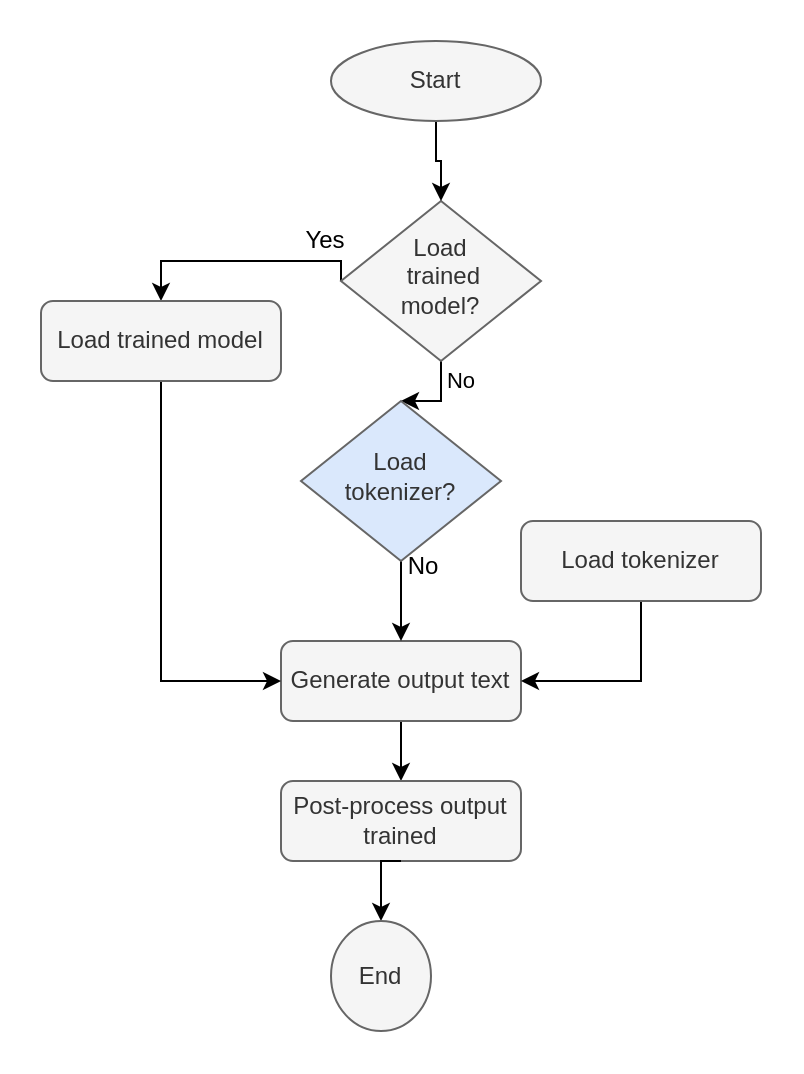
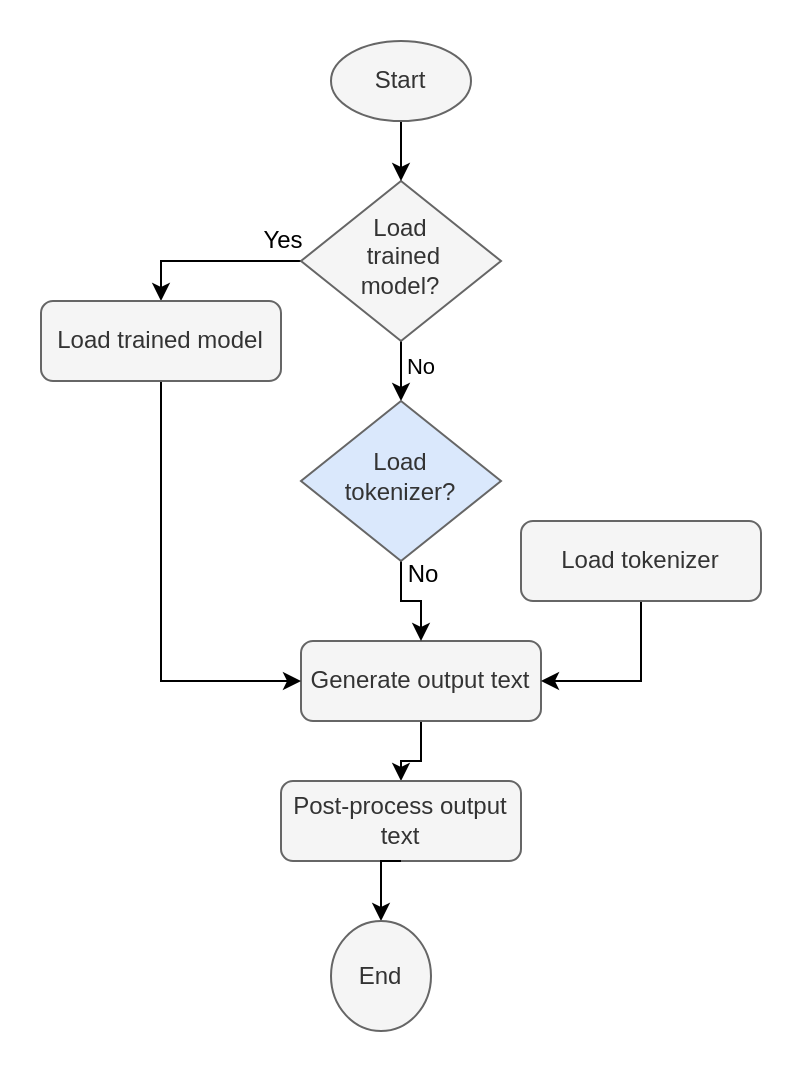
  <mxCell id="0" />
  <mxCell id="1" parent="0" />
  <mxCell id="2" value="" style="edgeStyle=orthogonalEdgeStyle;rounded=0;orthogonalLoop=1;jettySize=auto;html=1;" parent="1" source="3" target="4" edge="1"><mxGeometry relative="1" as="geometry" /></mxCell>
- <mxCell id="3" value="Generate output text" style="rounded=1;whiteSpace=wrap;html=1;fontSize=12;glass=0;strokeWidth=1;shadow=0;fillColor=#f5f5f5;strokeColor=#666666;fontColor=#333333;" parent="1" vertex="1"><mxGeometry x="140" y="320" width="120" height="40" as="geometry" /></mxCell>
- <mxCell id="4" value="Post-process output trained" style="rounded=1;whiteSpace=wrap;html=1;fontSize=12;glass=0;strokeWidth=1;shadow=0;fillColor=#f5f5f5;strokeColor=#666666;fontColor=#333333;" parent="1" vertex="1"><mxGeometry x="140" y="390" width="120" height="40" as="geometry" /></mxCell>
+ <mxCell id="3" value="Generate output text" style="rounded=1;whiteSpace=wrap;html=1;fontSize=12;glass=0;strokeWidth=1;shadow=0;fillColor=#f5f5f5;strokeColor=#666666;fontColor=#333333;" parent="1" vertex="1"><mxGeometry x="150" y="320" width="120" height="40" as="geometry" /></mxCell>
+ <mxCell id="4" value="Post-process output text" style="rounded=1;whiteSpace=wrap;html=1;fontSize=12;glass=0;strokeWidth=1;shadow=0;fillColor=#f5f5f5;strokeColor=#666666;fontColor=#333333;" parent="1" vertex="1"><mxGeometry x="140" y="390" width="120" height="40" as="geometry" /></mxCell>
  <mxCell id="5" value="" style="edgeStyle=orthogonalEdgeStyle;rounded=0;orthogonalLoop=1;jettySize=auto;html=1;entryX=0.5;entryY=0;entryDx=0;entryDy=0;exitX=0.5;exitY=1;exitDx=0;exitDy=0;" parent="1" source="4" target="15" edge="1"><mxGeometry relative="1" as="geometry"><mxPoint x="200" y="580" as="targetPoint" /><mxPoint x="200.143" y="500" as="sourcePoint" /></mxGeometry></mxCell>
  <mxCell id="6" value="No" style="edgeStyle=orthogonalEdgeStyle;rounded=0;orthogonalLoop=1;jettySize=auto;html=1;" parent="1" source="9" target="12" edge="1"><mxGeometry x="-0.5" y="10" relative="1" as="geometry"><mxPoint as="offset" /></mxGeometry></mxCell>
  <mxCell id="7" style="edgeStyle=orthogonalEdgeStyle;rounded=0;orthogonalLoop=1;jettySize=auto;html=1;entryX=0.5;entryY=0;entryDx=0;entryDy=0;exitX=0;exitY=0.5;exitDx=0;exitDy=0;" parent="1" source="9" target="17" edge="1"><mxGeometry relative="1" as="geometry"><Array as="points"><mxPoint x="80" y="130" /></Array><mxPoint x="90" y="120" as="sourcePoint" /></mxGeometry></mxCell>
  <mxCell id="8" value="Yes" style="text;html=1;align=center;verticalAlign=middle;resizable=0;points=[];labelBackgroundColor=#ffffff;" parent="7" vertex="1" connectable="0"><mxGeometry x="-0.412" relative="1" as="geometry"><mxPoint x="16.43" y="-10.05" as="offset" /></mxGeometry></mxCell>
- <mxCell id="9" value="Load&lt;br&gt;&amp;nbsp;trained &lt;br&gt;model?" style="rhombus;whiteSpace=wrap;html=1;shadow=0;fontFamily=Helvetica;fontSize=12;align=center;strokeWidth=1;spacing=6;spacingTop=-4;fillColor=#f5f5f5;strokeColor=#666666;fontColor=#333333;" parent="1" vertex="1"><mxGeometry x="170" y="100" width="100" height="80" as="geometry" /></mxCell>
+ <mxCell id="9" value="Load&lt;br&gt;&amp;nbsp;trained &lt;br&gt;model?" style="rhombus;whiteSpace=wrap;html=1;shadow=0;fontFamily=Helvetica;fontSize=12;align=center;strokeWidth=1;spacing=6;spacingTop=-4;fillColor=#f5f5f5;strokeColor=#666666;fontColor=#333333;" parent="1" vertex="1"><mxGeometry x="150" y="90" width="100" height="80" as="geometry" /></mxCell>
  <mxCell id="10" style="edgeStyle=orthogonalEdgeStyle;rounded=0;orthogonalLoop=1;jettySize=auto;html=1;entryX=0.5;entryY=0;entryDx=0;entryDy=0;" parent="1" source="12" target="3" edge="1"><mxGeometry relative="1" as="geometry" /></mxCell>
  <mxCell id="11" value="No" style="text;html=1;align=center;verticalAlign=middle;resizable=0;points=[];labelBackgroundColor=#ffffff;" parent="10" vertex="1" connectable="0"><mxGeometry x="-0.205" relative="1" as="geometry"><mxPoint x="10" y="-13.81" as="offset" /></mxGeometry></mxCell>
  <mxCell id="12" value="Load &lt;br&gt;tokenizer?" style="rhombus;whiteSpace=wrap;html=1;shadow=0;fontFamily=Helvetica;fontSize=12;align=center;strokeWidth=1;spacing=6;spacingTop=-4;fillColor=#dae8fc;strokeColor=#666666;fontColor=#333333;" parent="1" vertex="1"><mxGeometry x="150" y="200" width="100" height="80" as="geometry" /></mxCell>
  <mxCell id="13" style="edgeStyle=orthogonalEdgeStyle;rounded=0;orthogonalLoop=1;jettySize=auto;html=1;entryX=0.5;entryY=0;entryDx=0;entryDy=0;" parent="1" source="14" target="9" edge="1"><mxGeometry relative="1" as="geometry" /></mxCell>
- <mxCell id="14" value="Start" style="ellipse;whiteSpace=wrap;html=1;fillColor=#f5f5f5;strokeColor=#666666;fontColor=#333333;" parent="1" vertex="1"><mxGeometry x="165" y="20" width="105" height="40" as="geometry" /></mxCell>
+ <mxCell id="14" value="Start" style="ellipse;whiteSpace=wrap;html=1;fillColor=#f5f5f5;strokeColor=#666666;fontColor=#333333;" parent="1" vertex="1"><mxGeometry x="165" y="20" width="70" height="40" as="geometry" /></mxCell>
  <mxCell id="15" value="End" style="ellipse;whiteSpace=wrap;html=1;fillColor=#f5f5f5;strokeColor=#666666;fontColor=#333333;" parent="1" vertex="1"><mxGeometry x="165" y="460" width="50" height="55" as="geometry" /></mxCell>
  <mxCell id="16" style="edgeStyle=orthogonalEdgeStyle;rounded=0;orthogonalLoop=1;jettySize=auto;html=1;exitX=0.5;exitY=1;exitDx=0;exitDy=0;entryX=0;entryY=0.5;entryDx=0;entryDy=0;" parent="1" source="17" target="3" edge="1"><mxGeometry relative="1" as="geometry"><mxPoint x="200" y="220" as="targetPoint" /><Array as="points"><mxPoint x="80" y="340" /></Array></mxGeometry></mxCell>
  <mxCell id="17" value="Load trained model" style="rounded=1;whiteSpace=wrap;html=1;fontSize=12;glass=0;strokeWidth=1;shadow=0;fillColor=#f5f5f5;strokeColor=#666666;fontColor=#333333;" parent="1" vertex="1"><mxGeometry x="20" y="150" width="120" height="40" as="geometry" /></mxCell>
  <mxCell id="18" style="edgeStyle=orthogonalEdgeStyle;rounded=0;orthogonalLoop=1;jettySize=auto;html=1;entryX=1;entryY=0.5;entryDx=0;entryDy=0;" parent="1" source="19" target="3" edge="1"><mxGeometry relative="1" as="geometry" /></mxCell>
  <mxCell id="19" value="Load tokenizer" style="rounded=1;whiteSpace=wrap;html=1;fontSize=12;glass=0;strokeWidth=1;shadow=0;fillColor=#f5f5f5;strokeColor=#666666;fontColor=#333333;" parent="1" vertex="1"><mxGeometry x="260" y="260" width="120" height="40" as="geometry" /></mxCell>
